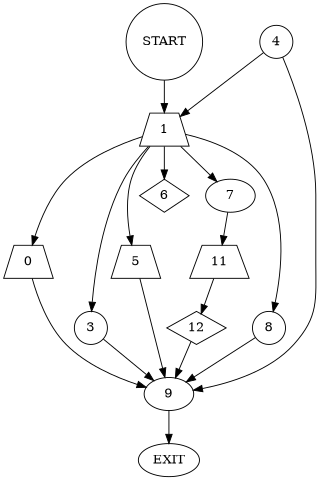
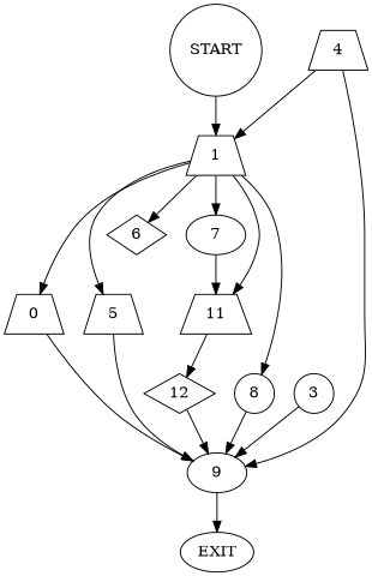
  digraph {
    node [shape=circle]
    n1 [label=START]
    1 [shape=trapezium]
    n3 [label=0 shape=trapezium]
    3
    5 [shape=trapezium]
    6 [shape=diamond]
    7 [shape=ellipse]
    8
    n9 [label=EXIT shape=ellipse]
    9 [shape=ellipse]
-   4
+   4 [shape=trapezium]
    11 [shape=trapezium]
    12 [shape=diamond]
    n1 -> 1
    1 -> n3
-   1 -> 3
+   1 -> 11
    1 -> 5
    1 -> 6
    1 -> 7
    1 -> 8
    n3 -> 9
    3 -> 9
    5 -> 9
    7 -> 11
    8 -> 9
    9 -> n9
    4 -> 1
    4 -> 9
    11 -> 12
    12 -> 9
  }
